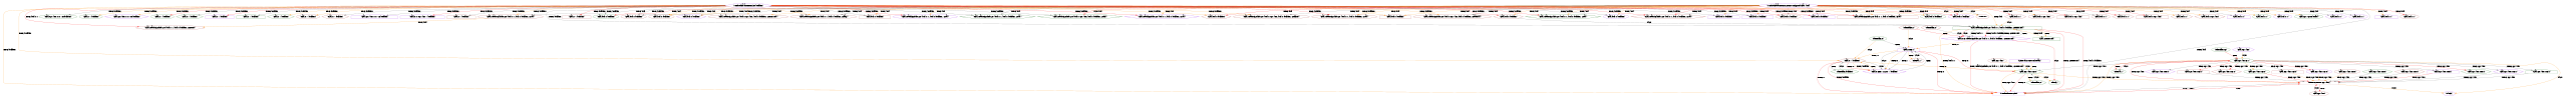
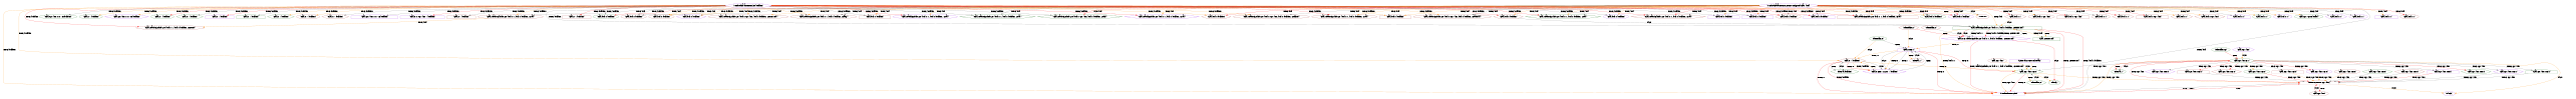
  digraph {
    node [color=brown shape=ellipse]
    edge [color=darkorange]
    n1 [color=darkgreen label="(Call,op->len += n)" shape=hexagon]
    n2 [label="(Return,return op->len;)" shape=house]
    n3 [color=purple label="(MethodReturn,int)" shape=house]
    n4 [color=darkgreen label="(Identifier,n)" shape=hexagon]
    n5 [color=darkgreen label="(Block,)"]
    n6 [color=purple label="(Block,)"]
    n7 [label="(Call,op->len)"]
    n8 [color=purple label="(Call,n == 1)" shape=house]
    n9 [label="(Call,n < buf_len)" shape=hexagon]
    n10 [label="(Literal,1)"]
    n11 [color=purple label="(Call,n == 1 && n < buf_len)" shape=hexagon]
-   n12 [color=darkgreen label="(Identifier,buf_len)" shape=hexagon]
+   n12 [color=darkgreen label="(Literal,buf_len)" shape=hexagon]
    n13 [color=purple label="(Call,n = read_u32_leb128 (buf + 1, buf + buf_len, &reserved))" shape=hexagon]
    n14 [color=darkgreen label="(Call,read_u32_leb128 (buf + 1, buf + buf_len, &reserved))" shape=house]
    n15 [color=darkgreen label="(Call,&reserved)" shape=house]
    n16 [color=purple label="(MethodParameterIn,const unsigned char *buf)"]
    n17 [label="(Call,buf + op->len)"]
    n18 [label="(Call,buf + op->len)" shape=house]
    n19 [label="(Call,buf + 1)"]
    n20 [label="(Call,buf + 1)" shape=hexagon]
    n21 [color=darkgreen label="(Call,buf + buf_len)"]
    n22 [label="(Call,buf + buf_len)"]
    n23 [label="(Call,buf + buf_len)"]
    n24 [label="(Call,buf + op->len)" shape=house]
    n25 [color=purple label="(Call,buf + buf_len)" shape=hexagon]
    n26 [label="(Call,read_u32_leb128 (buf + op->len, buf + buf_len, &reserved))"]
    n27 [label="(Call,read_u32_leb128 (buf + 1, buf + buf_len, &flag))"]
    n28 [label="(Call,buf + buf_len)" shape=house]
    n29 [color=purple label="(Call,read_i32_leb128 (buf + 1, buf + buf_len, &val))"]
    n30 [label="(Call,buf + 1)" shape=hexagon]
    n31 [color=darkgreen label="(Call,read_u32_leb128 (buf + 1, buf + buf_len, &val))" shape=hexagon]
    n32 [color=darkgreen label="(Call,read_u32_leb128 (buf + op->len, buf + buf_len, &def))" shape=hexagon]
    n33 [label="(Call,buf + op->len)" shape=hexagon]
    n34 [color=purple label="(Call,read_i32_leb128 (buf + 1, buf + buf_len, &val))" shape=hexagon]
    n35 [label="(Call,buf + buf_len)" shape=hexagon]
    n36 [label="(Call,read_u32_leb128 (buf + op->len, buf + buf_len, &offset))"]
    n37 [color=purple label="(Call,buf + 1)" shape=house]
    n38 [color=darkgreen label="(Call,buf + 1)"]
    n39 [label="(Call,read_u32_leb128 (buf + 1, buf + buf_len, &val))"]
    n40 [label="(Call,buf + buf_len)" shape=house]
    n41 [color=purple label="(Call,buf + 1)"]
    n42 [color=darkgreen label="(Call,op->op = buf[0])"]
    n43 [label="(Call,read_u32_leb128 (buf + op->len, buf + buf_len, &table[i]))"]
    n44 [label="(Call,buf + buf_len)" shape=hexagon]
    n45 [color=darkgreen label="(Call,read_u32_leb128 (buf + 1, buf + buf_len, &val))" shape=hexagon]
    n46 [color=purple label="(Call,buf + buf_len)"]
    n47 [label="(Call,read_i64_leb128 (buf + 1, buf + buf_len, &val))" shape=hexagon]
    n48 [color=purple label="(Call,buf + buf_len)" shape=house]
    n49 [color=purple label="(Call,buf + 1)" shape=hexagon]
    n50 [label="(Call,read_u64_leb128 (buf + 1, buf + buf_len, &val))"]
    n51 [color=purple label="(Call,buf + buf_len)" shape=house]
    n52 [label="(Call,buf + buf_len)"]
    n53 [color=purple label="(Call,buf + 1)"]
    n54 [color=purple label="(Call,buf + buf_len)" shape=house]
    n55 [label="(Call,buf + 1)" shape=hexagon]
    n56 [color=purple label="(Call,buf + 1)" shape=house]
    n57 [label="(Call,read_u32_leb128 (buf + 1, buf + buf_len, &val))" shape=house]
    n58 [label="(Call,buf + 1)"]
    n59 [color=darkgreen label="(Call,buf + buf_len)"]
    n60 [color=purple label="(Call,buf + buf_len)"]
    1000100
    n62 [label="(Call,read_u32_leb128 (buf + 1, buf + buf_len, &count))"]
    n63 [color=purple label="(MethodParameterIn,int buf_len)" shape=hexagon]
    n64 [color=darkgreen label="(Call,op->len + n <= buf_len)"]
    n65 [color=darkgreen label="(Call,n < buf_len)"]
    n66 [color=purple label="(Call,op->len + n <= buf_len)" shape=hexagon]
    n67 [color=darkgreen label="(Call,n < buf_len)"]
    n68 [color=darkgreen label="(Call,n < buf_len)" shape=hexagon]
    n69 [color=purple label="(Call,n < buf_len)" shape=house]
    n70 [color=darkgreen label="(Call,n < buf_len)" shape=house]
    n71 [color=darkgreen label="(Call,n < buf_len)" shape=hexagon]
    n72 [label="(Call,n < buf_len)"]
    n73 [label="(Call,n < buf_len)" shape=hexagon]
    n74 [color=purple label="(Call,op->len + n <= buf_len)" shape=house]
    n75 [color=purple label="(Call,n + op->len < buf_len)" shape=house]
    n76 [label="(Call,n < buf_len)" shape=house]
    n77 [label="(Call,n < buf_len)" shape=house]
    n78 [color=darkgreen label="(Call,op->len = 1)"]
    n79 [color=darkgreen label="(Call,op->len += n)"]
    n80 [label="(Call,op->len += n)" shape=house]
    n81 [color=purple label="(Call,op->len += n)"]
    n82 [color=darkgreen label="(Call,op->len += n)" shape=hexagon]
    n83 [label="(Call,op->len += n)" shape=house]
    n84 [color=purple label="(Call,op->len += n)" shape=house]
    n85 [color=darkgreen label="(Literal,1)"]
    n86 [color=purple label="(Call,op->len += n)" shape=hexagon]
    n87 [color=purple label="(Call,op->len += n)" shape=hexagon]
    n88 [color=darkgreen label="(Call,op->len += n)" shape=house]
    n89 [label="(Call,op->len += n)" shape=hexagon]
    n90 [color=darkgreen label="(Identifier,n)"]
    n91 [label="(Call,op->len)"]
    n92 [color=darkgreen label="(Identifier,op)"]
    n93 [color=purple label="(ControlStructure,break;)" shape=house]
    n94 [label="(Identifier,n)" shape=hexagon]
    n95 [label="(Call,op->len += n)"]
    n96 [color=darkgreen label="(Call,op->len += n)" shape=hexagon]
    n97 [label="(Call,op->len += n)" shape=hexagon]
    n98 [label="(Identifier,n)" shape=hexagon]
    n99 [color=purple label="(Call,op->len)" shape=hexagon]
    n1 -> n2 [label="DDG: op->len"]
    n1 -> n3 [label="DDG: op->len"]
    n1 -> n3 [color=red label="DDG: n"]
    n1 -> n4 [label="CFG: "]
    n1 -> n5 [label="AST: "]
    n2 -> n3 [color=gray40 label="DDG: <RET>"]
    n2 -> n6 [label="AST: "]
    n2 -> n7 [color=red label="CFG: "]
    n3 -> n2 [color=red label="CFG: "]
    n4 -> n1 [color=gray40 label="AST: "]
    n7 -> n2 [color=red label="AST: "]
    n8 -> n1 [color=red label="DDG: n"]
    n8 -> n3 [color=red label="DDG: n"]
    n8 -> n9 [label="DDG: n"]
    n8 -> n10 [label="CFG: "]
    n8 -> n11 [color=gray40 label="AST: "]
    n8 -> n11 [label="DDG: n"]
    n8 -> n11 [color=gray40 label="DDG: 1"]
    n9 -> n1 [label="DDG: n"]
    n9 -> n3 [color=red label="DDG: n"]
    n9 -> n3 [color=red label="DDG: buf_len"]
    n9 -> n11 [color=gray40 label="AST: "]
    n9 -> n11 [color=red label="DDG: n"]
    n9 -> n11 [label="DDG: buf_len"]
    n9 -> n12 [color=gray40 label="CFG: "]
    n10 -> n8 [color=gray40 label="AST: "]
    n11 -> n8 [color=gray40 label="CFG: "]
    n11 -> n9 [label="CFG: "]
    n12 -> n9 [color=gray40 label="AST: "]
    n13 -> n3 [color=red label="DDG: read_u32_leb128 (buf + 1, buf + buf_len, &reserved)"]
    n13 -> n5 [color=red label="AST: "]
    n13 -> n8 [label="DDG: n"]
    n13 -> n14 [color=gray40 label="CFG: "]
    n14 -> n3 [label="DDG: buf + 1"]
    n14 -> n3 [color=red label="DDG: &reserved"]
    n14 -> n3 [color=red label="DDG: buf + buf_len"]
    n14 -> n13 [color=red label="AST: "]
    n14 -> n13 [color=gray40 label="DDG: buf + 1"]
    n14 -> n13 [color=red label="DDG: buf + buf_len"]
    n14 -> n13 [color=gray40 label="DDG: &reserved"]
    n14 -> n15 [label="CFG: "]
    n15 -> n14 [label="DDG: buf"]
    n16 -> n3 [color=gray40 label="DDG: buf"]
    n16 -> n14 [label="DDG: buf"]
    n16 -> n17 [label="DDG: buf"]
    n16 -> n18 [color=red label="DDG: buf"]
    n16 -> n19 [color=gray40 label="DDG: buf"]
    n16 -> n20 [color=red label="DDG: buf"]
    n16 -> n21 [color=red label="DDG: buf"]
    n16 -> n22 [color=gray40 label="DDG: buf"]
    n16 -> n23 [label="DDG: buf"]
    n16 -> n24 [color=red label="DDG: buf"]
    n16 -> n25 [color=gray40 label="DDG: buf"]
    n16 -> n26 [label="DDG: buf"]
    n16 -> n27 [color=gray40 label="DDG: buf"]
    n16 -> n28 [label="DDG: buf"]
    n16 -> n29 [label="DDG: buf"]
    n16 -> n30 [label="DDG: buf"]
    n16 -> n31 [color=gray40 label="DDG: buf"]
    n16 -> n32 [color=red label="AST: buf"]
    n16 -> n33 [label="DDG: buf"]
    n16 -> n34 [label="DDG: buf"]
    n16 -> n35 [color=red label="DDG: buf"]
    n16 -> n36 [color=gray40 label="DDG: buf"]
    n16 -> n37 [color=gray40 label="DDG: buf"]
    n16 -> n38 [label="DDG: buf"]
    n16 -> n39 [label="DDG: buf"]
    n16 -> n40 [label="DDG: buf"]
    n16 -> n41 [label="DDG: buf"]
    n16 -> n42 [label="DDG: buf"]
    n16 -> n43 [color=gray40 label="DDG: buf"]
    n16 -> n44 [label="DDG: buf"]
    n16 -> n45 [label="DDG: buf"]
    n16 -> n46 [label="DDG: buf"]
    n16 -> n47 [color=red label="DDG: buf"]
    n16 -> n48 [label="DDG: buf"]
    n16 -> n49 [color=gray40 label="DDG: buf"]
    n16 -> n50 [color=gray40 label="DDG: buf"]
    n16 -> n51 [label="DDG: buf"]
    n16 -> n52 [color=gray40 label="DDG: buf"]
    n16 -> n53 [color=gray40 label="DDG: buf"]
    n16 -> n54 [color=gray40 label="DDG: buf"]
    n16 -> n55 [color=red label="DDG: buf"]
    n16 -> n56 [label="DDG: buf"]
    n16 -> n57 [label="DDG: buf"]
    n16 -> n58 [color=red label="DDG: buf"]
    n16 -> n59 [color=gray40 label="DDG: buf"]
    n16 -> n60 [color=red label="DDG: buf"]
    n16 -> 1000100 [color=gray40 label="AST: "]
    n44 -> n14 [color=gray40 label="AST: "]
    n50 -> n62 [label="DDG: buf"]
    n55 -> n14 [label="AST: "]
    n63 -> n3 [label="DDG: buf_len"]
    n63 -> n9 [label="DDG: buf_len"]
    n63 -> n14 [color=gray40 label="DDG: buf_len"]
    n63 -> n21 [color=gray40 label="DDG: buf_len"]
    n63 -> n22 [color=gray40 label="DDG: buf_len"]
    n63 -> n23 [label="DDG: buf_len"]
    n63 -> n25 [label="DDG: buf_len"]
    n63 -> n26 [label="DDG: buf_len"]
    n63 -> n27 [label="DDG: buf_len"]
    n63 -> n28 [color=gray40 label="DDG: buf_len"]
    n63 -> n29 [color=red label="DDG: buf_len"]
    n63 -> n31 [color=gray40 label="DDG: buf_len"]
    n63 -> n32 [color=gray40 label="DDG: buf_len"]
    n63 -> n34 [color=red label="DDG: buf_len"]
    n63 -> n35 [label="DDG: buf_len"]
    n63 -> n36 [label="DDG: buf_len"]
    n63 -> n39 [color=red label="DDG: buf_len"]
    n63 -> n40 [label="DDG: buf_len"]
    n63 -> n43 [label="DDG: buf_len"]
    n63 -> n44 [color=red label="DDG: buf_len"]
    n63 -> n45 [color=red label="DDG: buf_len"]
    n63 -> n46 [color=gray40 label="DDG: buf_len"]
    n63 -> n47 [color=red label="DDG: buf_len"]
    n63 -> n48 [color=gray40 label="DDG: buf_len"]
    n63 -> n50 [label="DDG: buf_len"]
    n63 -> n51 [color=gray40 label="DDG: buf_len"]
    n63 -> n52 [color=red label="DDG: buf_len"]
    n63 -> n54 [color=red label="DDG: buf_len"]
    n63 -> n57 [color=red label="DDG: buf_len"]
    n63 -> n59 [label="DDG: buf_len"]
    n63 -> n60 [color=red label="DDG: buf_len"]
-   n63 -> 1000100 [label="AST: "]
-   n63 -> n62 [color=red label="DDG: buf + 1"]
+   n63 -> 1000100 [label="CFG: "]
+   n63 -> n62 [color=red label="DDG: buf_len"]
    n63 -> n64 [color=gray40 label="DDG: buf_len"]
    n63 -> n65 [label="DDG: buf_len"]
    n63 -> n66 [label="DDG: buf_len"]
    n63 -> n67 [color=red label="DDG: buf_len"]
    n63 -> n68 [color=gray40 label="DDG: buf_len"]
    n63 -> n69 [color=red label="DDG: buf_len"]
    n63 -> n70 [color=gray40 label="DDG: buf_len"]
    n63 -> n71 [label="DDG: buf_len"]
    n63 -> n72 [label="DDG: buf_len"]
    n63 -> n73 [color=gray40 label="DDG: buf_len"]
    n63 -> n74 [color=gray40 label="DDG: buf_len"]
    n63 -> n75 [color=red label="DDG: buf_len"]
    n63 -> n76 [color=gray40 label="DDG: buf_len"]
    n63 -> n77 [color=red label="DDG: buf_len"]
    n78 -> n1 [color=gray40 label="DDG: op->len"]
    n78 -> n2 [color=red label="DDG: op->len"]
    n78 -> n3 [label="DDG: op->len"]
    n78 -> n6 [label="AST: "]
    n78 -> n79 [label="DDG: op->len"]
    n78 -> n80 [color=gray40 label="DDG: op->len"]
    n78 -> n81 [color=red label="DDG: op->len"]
    n78 -> n82 [color=red label="DDG: op->len"]
    n78 -> n83 [color=red label="DDG: op->len"]
    n78 -> n84 [color=gray40 label="DDG: op->len"]
    n78 -> n85 [color=red label="CFG: "]
    n78 -> n86 [color=gray40 label="DDG: op->len"]
    n78 -> n87 [color=gray40 label="DDG: op->len"]
    n78 -> n88 [color=gray40 label="DDG: op->len"]
    n78 -> n89 [color=red label="DDG: op->len"]
    n79 -> n2 [color=red label="DDG: op->len"]
    n80 -> n2 [label="DDG: op->len"]
    n81 -> n2 [label="DDG: op->len"]
    n83 -> n2 [color=gray40 label="DDG: op->len"]
    n84 -> n2 [color=red label="DDG: op->len"]
    n85 -> n78 [color=red label="AST: "]
    n86 -> n2 [color=gray40 label="DDG: op->len"]
    n88 -> n2 [color=gray40 label="DDG: op->len"]
    n90 -> n8 [color=gray40 label="CFG: "]
    n90 -> n9 [label="AST: "]
    n91 -> n1 [label="AST: "]
    n92 -> n78 [color=red label="CFG: "]
    n93 -> n1 [label="CFG: "]
    n94 -> n13 [color=gray40 label="AST: "]
    n95 -> n2 [label="DDG: op->len"]
    n96 -> n2 [color=gray40 label="DDG: op->len"]
    n97 -> n2 [color=gray40 label="DDG: op->len"]
    n98 -> n8 [label="AST: "]
    n98 -> n13 [color=red label="CFG: "]
    n99 -> n78 [label="AST: "]
  }
